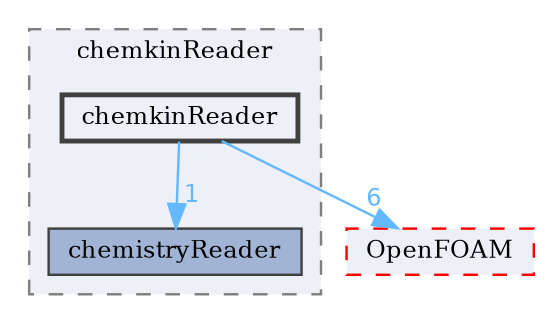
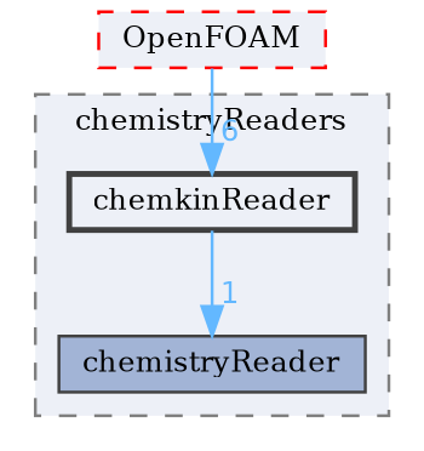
  digraph {
    compound=true
    fontname="DejaVu Serif"
    node [color=grey25 fillcolor="#edf0f7" fontname="DejaVu Serif" fontsize=10 shape=box]
    edge [color=steelblue1 fontcolor=steelblue1 fontname="DejaVu Serif" fontsize=10 labeldistance=1.5 labelfontname=Helvetica labelfontsize=10]
    n1 [fillcolor="#a2b4d6" height=0.2 label=chemistryReader style=filled width=0.4]
    n2 [height=0.2 label=chemkinReader style="filled,bold" width=0.4]
    n3 [color=red height=0.2 label=OpenFOAM style="filled,dashed" width=0.4]
    subgraph cluster_1 {
      bgcolor="#edf0f7"
      fontsize=10
-     label=chemkinReader
+     label=chemistryReaders
      pencolor=grey50
      style="filled,dashed"
      n1
      n2
    }
    n2 -> n1 [headlabel=1]
-   n2 -> n3 [headlabel=6]
+   n3 -> n2 [headlabel=6]
  }
